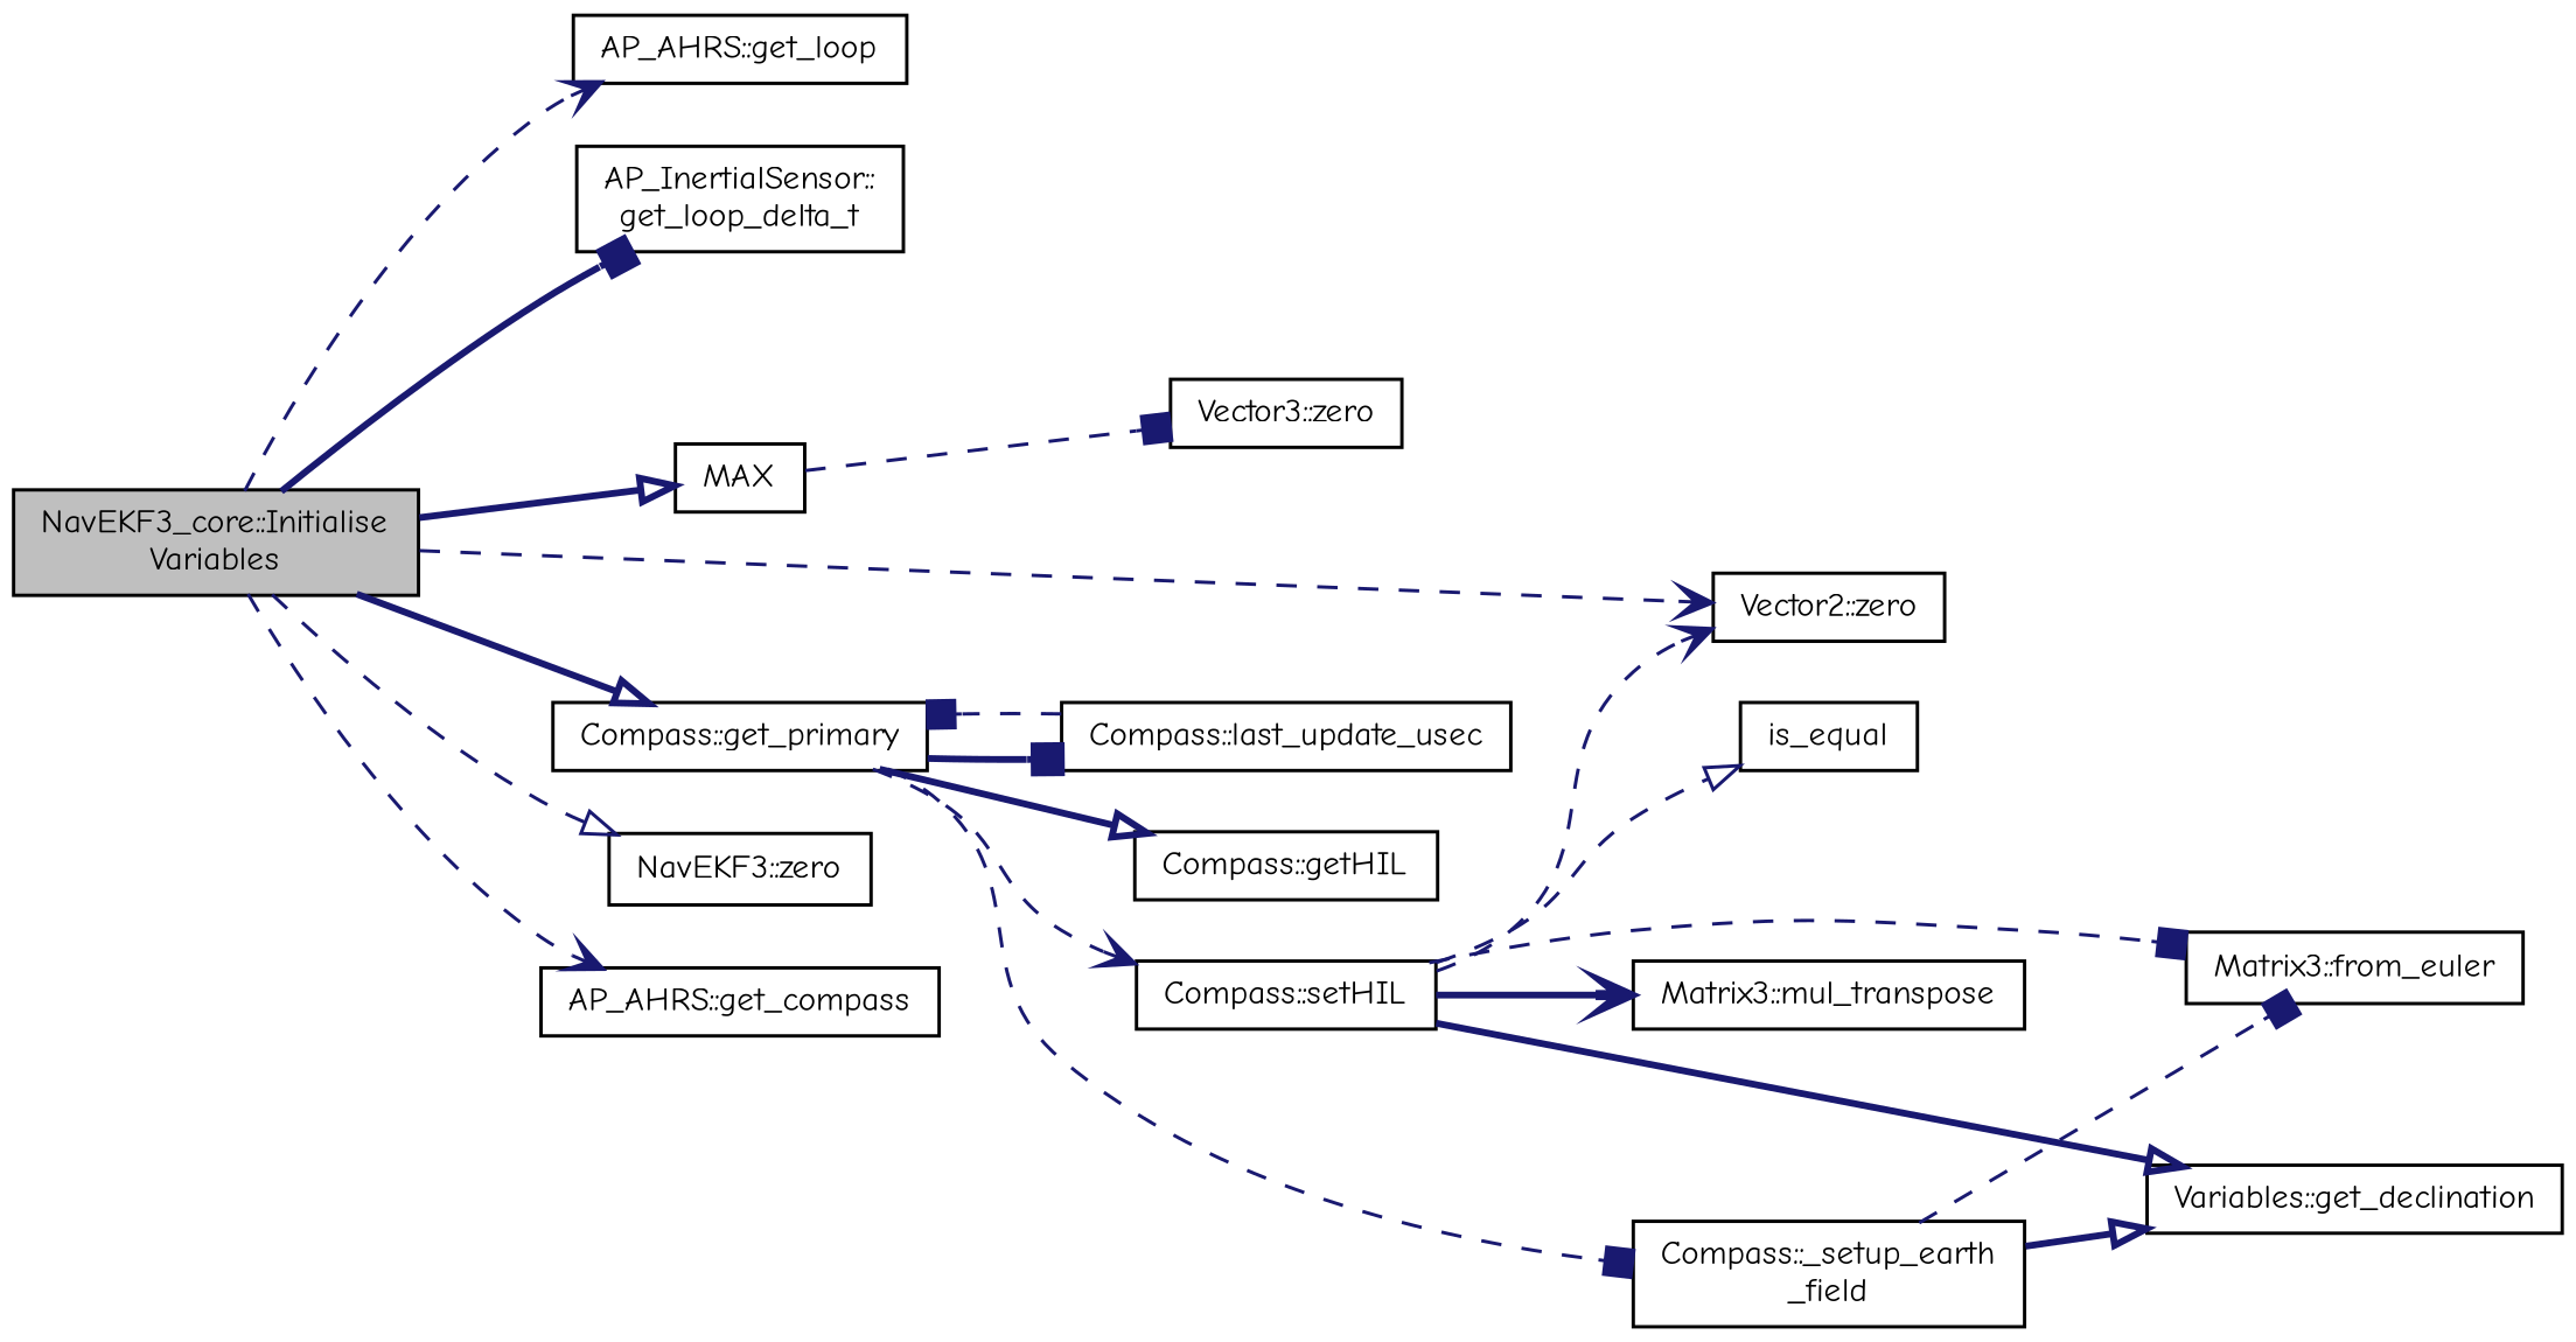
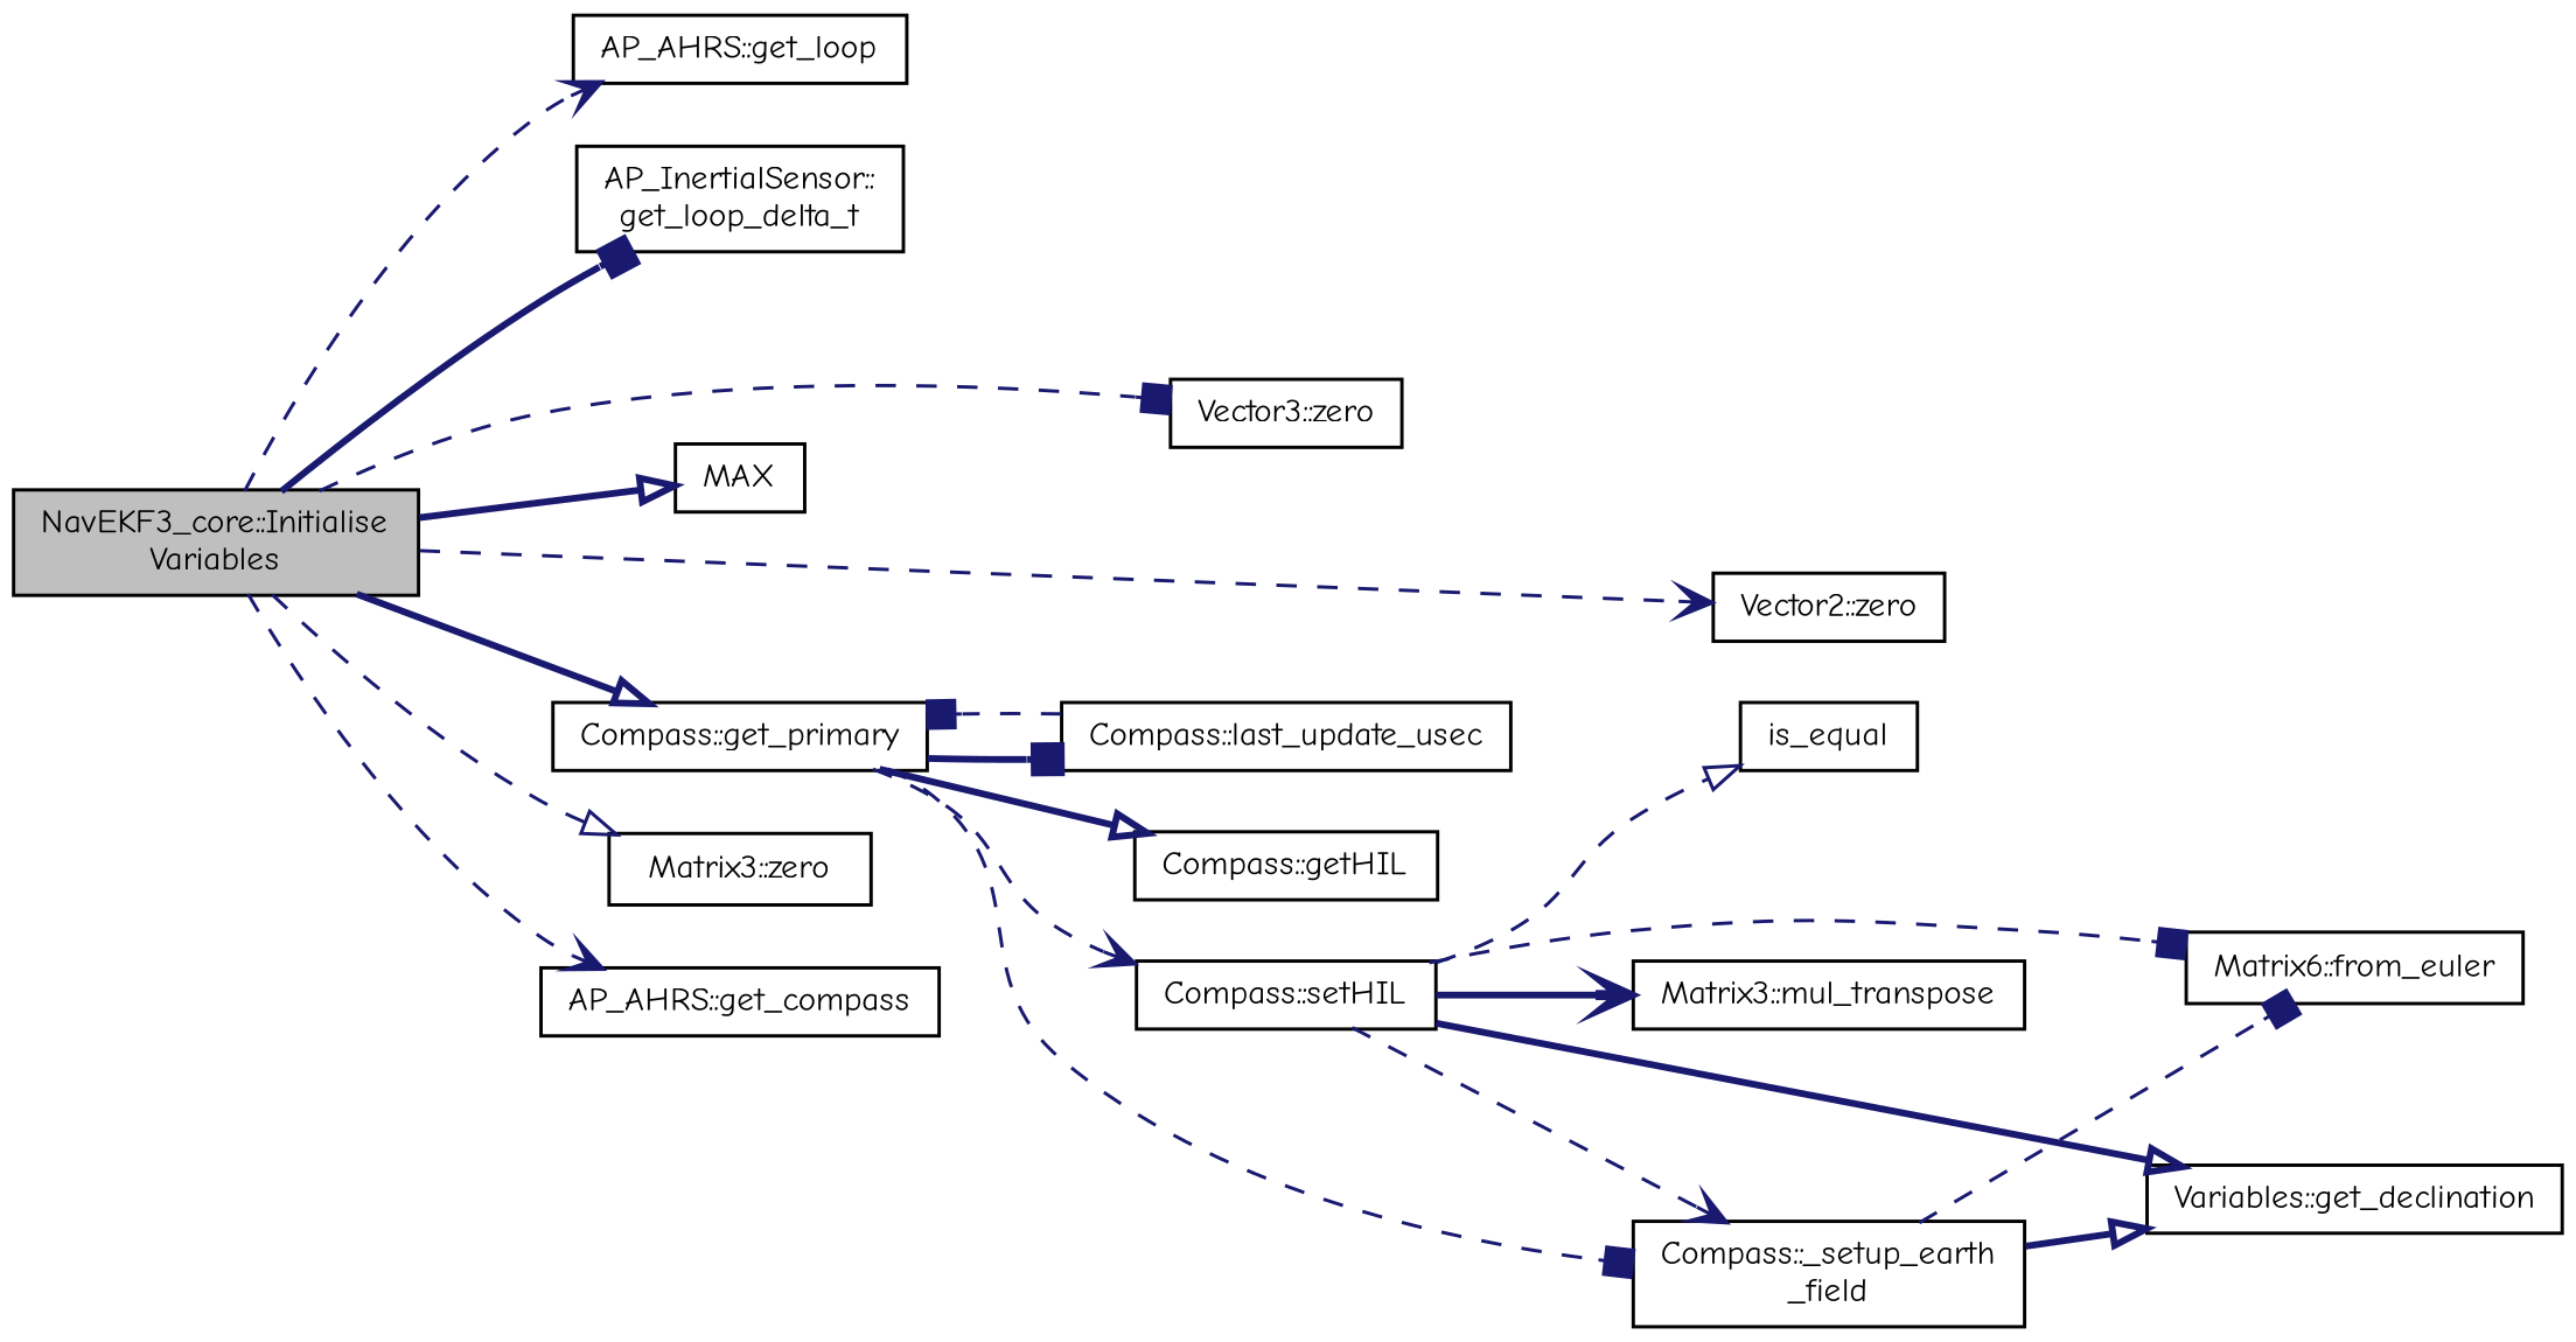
  digraph {
    fontname="Comic Neue"
    rankdir=LR
    node [color=black fillcolor=white fontname="Comic Neue" fontsize=10 shape=record style=filled]
    edge [arrowhead=box color=midnightblue fontname="Comic Neue" fontsize=10 labelfontname=Helvetica labelfontsize=10 style=dashed]
    n1 [fillcolor=grey75 fontcolor=black height=0.2 label="NavEKF3_core::Initialise\lVariables" width=0.4]
    n2 [height=0.2 label="AP_AHRS::get_loop" width=0.4]
    n3 [height=0.2 label="AP_InertialSensor::\lget_loop_delta_t" width=0.4]
    n4 [height=0.2 label=MAX width=0.4]
    n5 [height=0.2 label="Vector3::zero" width=0.4]
    n6 [height=0.2 label="Vector2::zero" width=0.4]
-   n7 [height=0.2 label="NavEKF3::zero" width=0.4]
+   n7 [height=0.2 label="Matrix3::zero" width=0.4]
    n8 [height=0.2 label="AP_AHRS::get_compass" width=0.4]
    n9 [height=0.2 label="Compass::get_primary" width=0.4]
    n10 [height=0.2 label="Compass::setHIL" width=0.4]
    n11 [height=0.2 label="Compass::_setup_earth\l_field" width=0.4]
    n12 [height=0.2 label="Compass::last_update_usec" width=0.4]
    n13 [height=0.2 label="Compass::getHIL" width=0.4]
-   n14 [height=0.2 label="Matrix3::from_euler" width=0.4]
+   n14 [height=0.2 label="Matrix6::from_euler" width=0.4]
    n15 [height=0.2 label=is_equal width=0.4]
    n16 [height=0.2 label="Variables::get_declination" width=0.4]
    n17 [height=0.2 label="Matrix3::mul_transpose" width=0.4]
    n1 -> n2 [arrowhead=vee]
    n1 -> n3 [style=bold]
    n1 -> n4 [arrowhead=onormal style=bold]
-   n4 -> n5
+   n1 -> n5
    n1 -> n6 [arrowhead=vee]
    n1 -> n7 [arrowhead=onormal]
    n1 -> n8 [arrowhead=vee]
    n1 -> n9 [arrowhead=onormal style=bold]
    n9 -> n10 [arrowhead=vee]
    n9 -> n11
    n9 -> n12 [style=bold]
    n9 -> n13 [arrowhead=onormal style=bold]
-   n10 -> n6 [arrowhead=vee]
+   n10 -> n11 [arrowhead=vee]
    n10 -> n14
    n10 -> n15 [arrowhead=onormal]
    n10 -> n16 [arrowhead=onormal style=bold]
    n10 -> n17 [arrowhead=vee style=bold]
    n11 -> n14
    n11 -> n16 [arrowhead=onormal style=bold]
    n12 -> n9
  }
